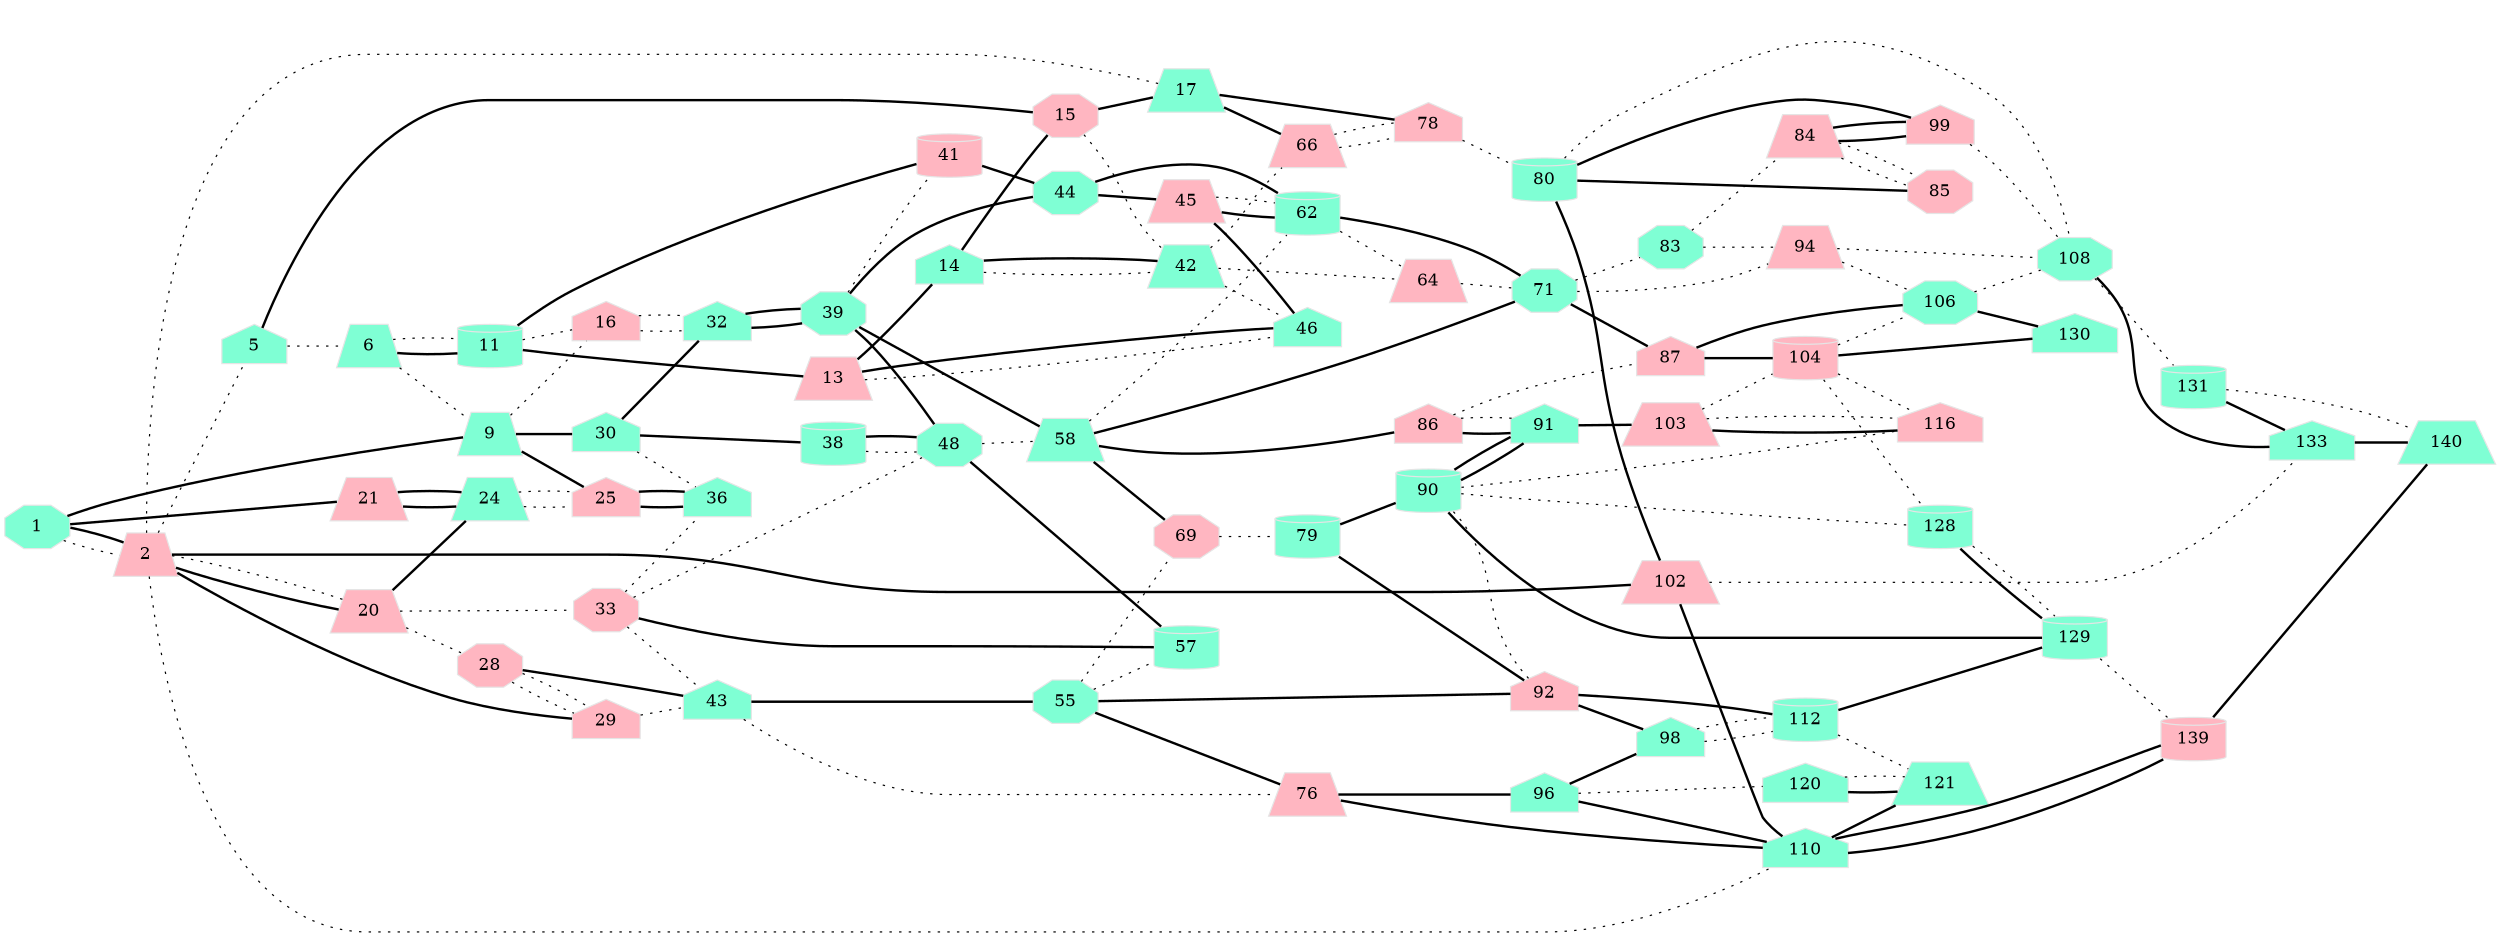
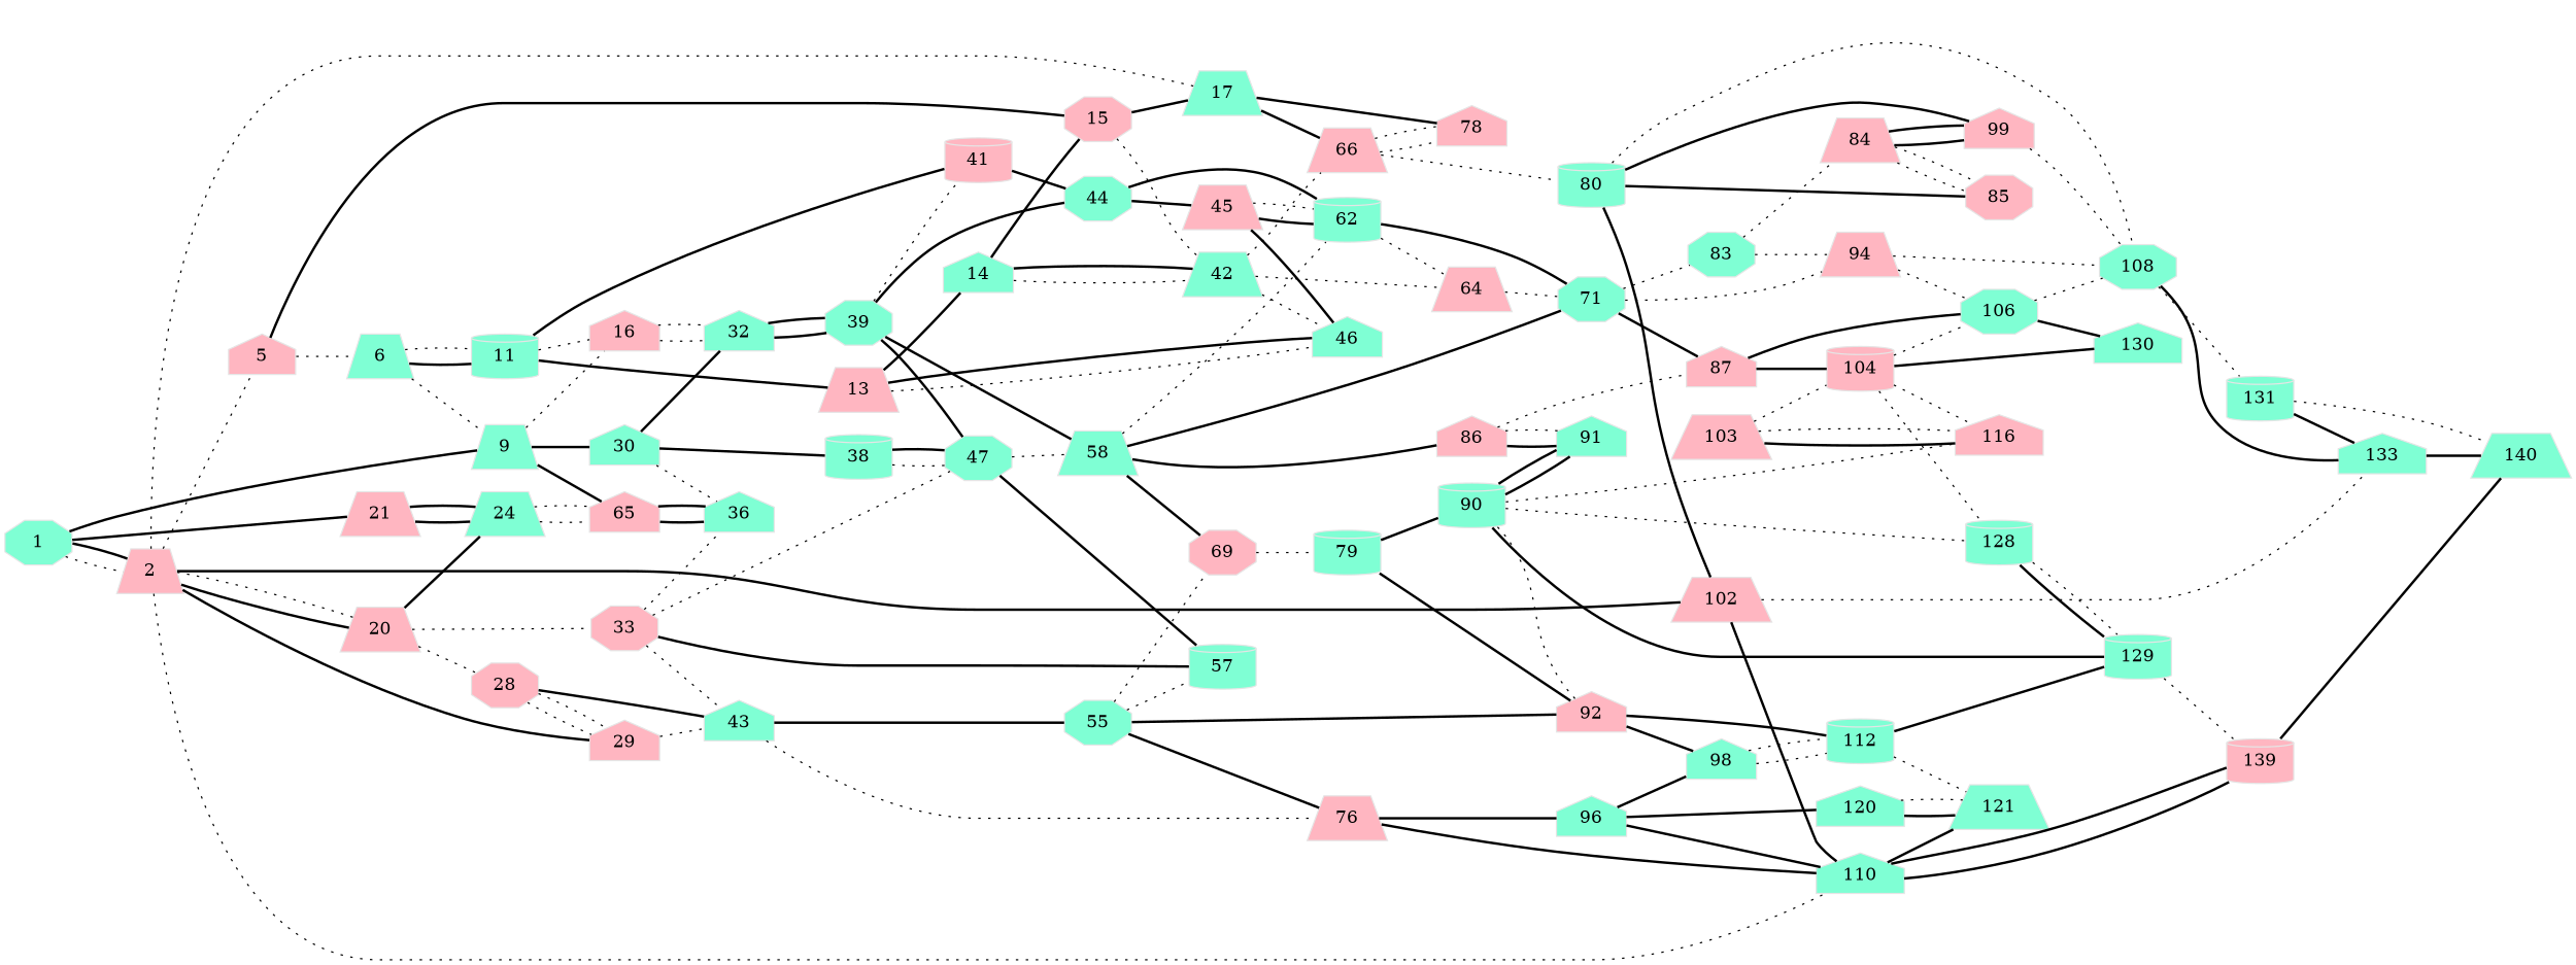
  graph {
    rankdir=LR
    node [color=gray90 fillcolor=aquamarine shape=house style=filled]
    edge [style=bold]
    1 [shape=octagon super="+8"]
    2 [fillcolor=lightpink shape=trapezium super="+3"]
    9 [shape=trapezium super="+10+26"]
    21 [fillcolor=lightpink shape=trapezium]
-   5
+   5 [fillcolor=lightpink]
    17 [shape=trapezium super="+18"]
    20 [fillcolor=lightpink shape=trapezium super="+22"]
    29 [fillcolor=lightpink]
    102 [fillcolor=lightpink shape=trapezium]
    110 [super="+111"]
    16 [fillcolor=lightpink]
-   25 [fillcolor=lightpink]
+   25 [fillcolor=lightpink label=65]
    30 [super="+31+37"]
    24 [shape=trapezium]
    6 [shape=trapezium super="+7"]
    15 [fillcolor=lightpink shape=octagon super="+19"]
    66 [fillcolor=lightpink shape=trapezium]
    78 [fillcolor=lightpink super="+79"]
    28 [fillcolor=lightpink shape=octagon]
    33 [fillcolor=lightpink shape=octagon super="+34"]
    43 [super="+54"]
    133 [super="+134"]
    121 [shape=trapezium]
    139 [fillcolor=lightpink shape=cylinder]
    11 [shape=cylinder super="+12"]
    42 [shape=trapezium super="+47"]
    13 [fillcolor=lightpink shape=trapezium]
    41 [fillcolor=lightpink shape=cylinder]
    32
    36
    38 [shape=cylinder]
    14
    46
    44 [shape=octagon super="+52"]
    64 [fillcolor=lightpink shape=trapezium]
    39 [shape=octagon super="+40"]
    80 [shape=cylinder super="+100+81"]
-   48 [shape=octagon super="+49"]
+   48 [shape=octagon super="+49" label=47]
    57 [shape=cylinder]
    55 [shape=octagon super="+56+74"]
    76 [fillcolor=lightpink shape=trapezium super="+77"]
    58 [shape=trapezium super="+59"]
    45 [fillcolor=lightpink shape=trapezium]
    62 [shape=cylinder super="+63"]
    69 [fillcolor=lightpink shape=octagon super="+70"]
    71 [shape=octagon super="+72"]
    86 [fillcolor=lightpink]
    92 [fillcolor=lightpink super="+93"]
    96 [super="+97+123"]
    n50 [label=79 shape=cylinder]
    98
    112 [shape=cylinder super="+122"]
    83 [shape=octagon]
    87 [fillcolor=lightpink super="+105"]
    94 [fillcolor=lightpink shape=trapezium super="+95"]
    91
    90 [shape=cylinder super="+118"]
    84 [fillcolor=lightpink shape=trapezium]
    104 [fillcolor=lightpink shape=cylinder super="+114"]
    106 [shape=octagon super="+107"]
    108 [shape=octagon super="+109+126"]
    120
    85 [fillcolor=lightpink shape=octagon]
    99 [fillcolor=lightpink]
    131 [shape=cylinder super="+132+136"]
    103 [fillcolor=lightpink shape=trapezium]
    116 [fillcolor=lightpink]
    128 [shape=cylinder]
    130
    129 [shape=cylinder super="+138"]
    140 [shape=trapezium]
    1 -- 2 [style=dotted]
    1 -- 2
    1 -- 9
    1 -- 21
    2 -- 5 [style=dotted]
    2 -- 17 [style=dotted]
    2 -- 20
    2 -- 20 [style=dotted]
    2 -- 29
    2 -- 102
    2 -- 110 [style=dotted]
    9 -- 16 [style=dotted]
    9 -- 25
    9 -- 30
    21 -- 24
    21 -- 24
    5 -- 6 [style=dotted]
    5 -- 15
    17 -- 66
    17 -- 78
    20 -- 24
    20 -- 28 [style=dotted]
    20 -- 33 [style=dotted weight=2]
    29 -- 43 [style=dotted]
    102 -- 110
    102 -- 133 [style=dotted]
    110 -- 121
    110 -- 139
    110 -- 139
    16 -- 32 [style=dotted]
    16 -- 32 [style=dotted]
    25 -- 36
    25 -- 36
    30 -- 32
    30 -- 36 [style=dotted]
    30 -- 38 [weight=2]
    24 -- 25 [style=dotted]
    24 -- 25 [style=dotted]
    6 -- 9 [style=dotted]
    6 -- 11
    6 -- 11 [style=dotted]
    15 -- 17
    15 -- 42 [style=dotted]
    66 -- 78 [style=dotted]
    66 -- 78 [style=dotted]
-   78 -- 80 [style=dotted]
+   66 -- 80 [style=dotted]
    28 -- 29 [style=dotted]
    28 -- 29 [style=dotted]
    28 -- 43
    33 -- 43 [style=dotted]
    33 -- 36 [style=dotted]
    33 -- 48 [style=dotted]
    33 -- 57
    43 -- 55
    43 -- 76 [style=dotted]
    133 -- 140
    139 -- 140
    11 -- 16 [style=dotted]
    11 -- 13
    11 -- 41
    42 -- 66 [style=dotted]
    42 -- 46 [style=dotted]
    42 -- 64 [style=dotted]
    13 -- 14
    13 -- 46 [style=dotted]
    13 -- 46
    41 -- 44
    32 -- 39
    32 -- 39
    38 -- 48 [style=dotted]
    38 -- 48
    14 -- 15
    14 -- 42 [style=dotted]
    14 -- 42
    44 -- 45
    44 -- 62
    64 -- 71 [style=dotted]
    39 -- 41 [style=dotted]
    39 -- 44
    39 -- 48
    39 -- 58
    80 -- 102
    80 -- 108 [style=dotted]
    80 -- 85 [weight=2]
    80 -- 99
    48 -- 57
    48 -- 58 [style=dotted]
    55 -- 57 [style=dotted]
    55 -- 76
    55 -- 69 [style=dotted weight=2]
    55 -- 92
    76 -- 110
    76 -- 96
    58 -- 62 [style=dotted]
    58 -- 69
    58 -- 71
    58 -- 86
    45 -- 46
    45 -- 62
    45 -- 62 [style=dotted]
    62 -- 64 [style=dotted]
    62 -- 71
    69 -- n50 [style=dotted]
    71 -- 83 [style=dotted]
    71 -- 87
    71 -- 94 [style=dotted]
    86 -- 87 [style=dotted]
    86 -- 91
    86 -- 91 [style=dotted]
    92 -- 98
    92 -- 112
    96 -- 110
    96 -- 98
-   96 -- 120 [style=dotted weight=2]
+   96 -- 120 [weight=2]
    n50 -- 92
    n50 -- 90
    98 -- 112 [style=dotted]
    98 -- 112 [style=dotted]
    112 -- 121 [style=dotted]
    112 -- 129
    83 -- 94 [style=dotted]
    83 -- 84 [style=dotted]
    87 -- 104
    87 -- 106
    94 -- 106 [style=dotted]
    94 -- 108 [style=dotted]
-   91 -- 103
    90 -- 92 [style=dotted]
    90 -- 91
    90 -- 91
    90 -- 116 [style=dotted]
    90 -- 128 [style=dotted]
    90 -- 129
    84 -- 85 [style=dotted]
    84 -- 85 [style=dotted]
    84 -- 99
    84 -- 99
    104 -- 106 [style=dotted]
    104 -- 116 [style=dotted]
    104 -- 128 [style=dotted]
    104 -- 130
    106 -- 108 [style=dotted]
    106 -- 130
    108 -- 133
    108 -- 131 [style=dotted]
    120 -- 121
    120 -- 121 [style=dotted]
    99 -- 108 [style=dotted]
    131 -- 133
    131 -- 140 [style=dotted]
    103 -- 104 [style=dotted]
    103 -- 116
    103 -- 116 [style=dotted]
    128 -- 129
    128 -- 129 [style=dotted]
    129 -- 139 [style=dotted]
  }
